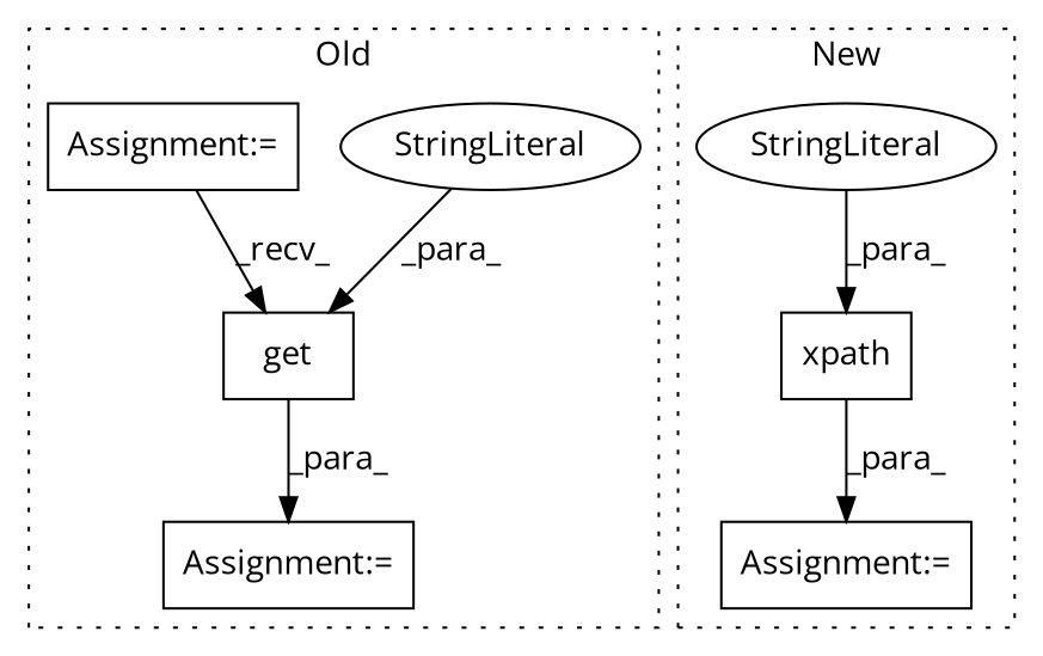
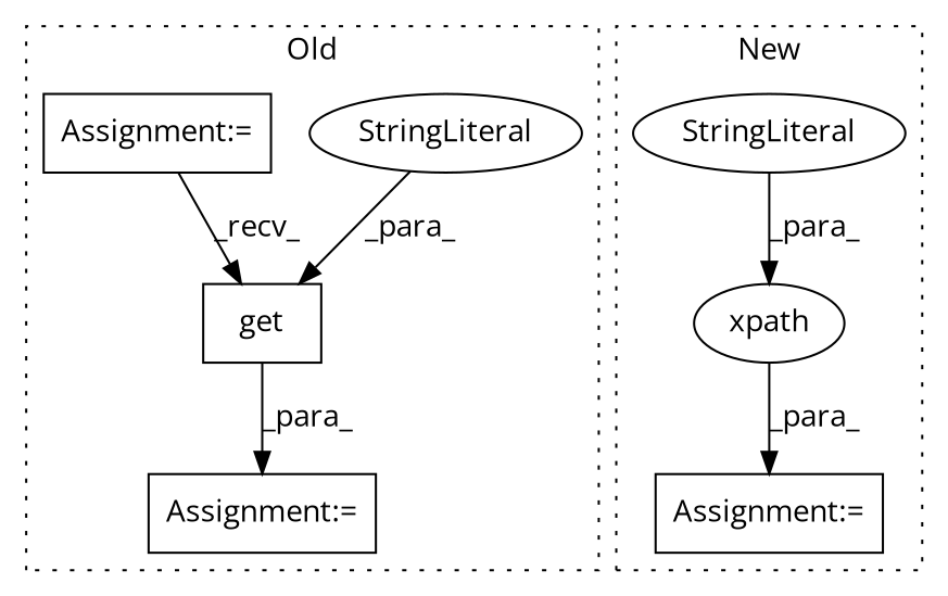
  digraph {
    fontname="Open Sans"
    node [a=7 shape=box fontname="Open Sans"]
    edge [fontname="Open Sans"]
    n1 [a=32 l="4,1" label=get s="10239,10249"]
    n2 [a=45 l=6 label=StringLiteral s=10243 shape=ellipse]
    n3 [l=14 label="Assignment:=" s=10219]
    n4 [l=31 label="Assignment:=" s=10314]
-   n5 [a=32 l="6,1" label=xpath s="10831,10852"]
+   n5 [a=32 l="6,1" label=xpath s="10831,10852" shape=ellipse]
    n6 [a=45 l=15 label=StringLiteral s=10837 shape=ellipse]
    n7 [l=1 label="Assignment:=" s=10730]
    subgraph cluster_1 {
      label=Old
      style=dotted
      n1
      n2
      n3
      n4
    }
    subgraph cluster_2 {
      label=New
      style=dotted
      n5
      n6
      n7
    }
    n1 -> n3 [label=_para_]
    n2 -> n1 [label=_para_]
    n4 -> n1 [label=_recv_]
    n5 -> n7 [label=_para_]
    n6 -> n5 [label=_para_]
  }
